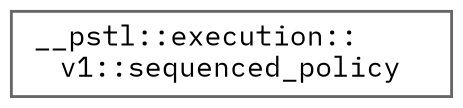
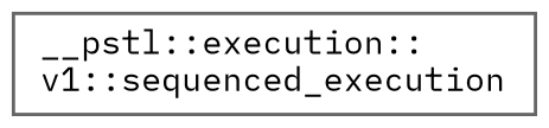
  digraph {
    rankdir=LR
    fontname="IBM Plex Mono"
-   n1 [color=grey40 fillcolor=white fontname="IBM Plex Mono" fontsize=10 height=0.2 label="__pstl::execution::\lv1::sequenced_policy" shape=box style=filled width=0.4]
+   n1 [color=grey40 fillcolor=white fontname="IBM Plex Mono" fontsize=10 height=0.2 label="__pstl::execution::\lv1::sequenced_execution" shape=box style=filled width=0.4]
  }
